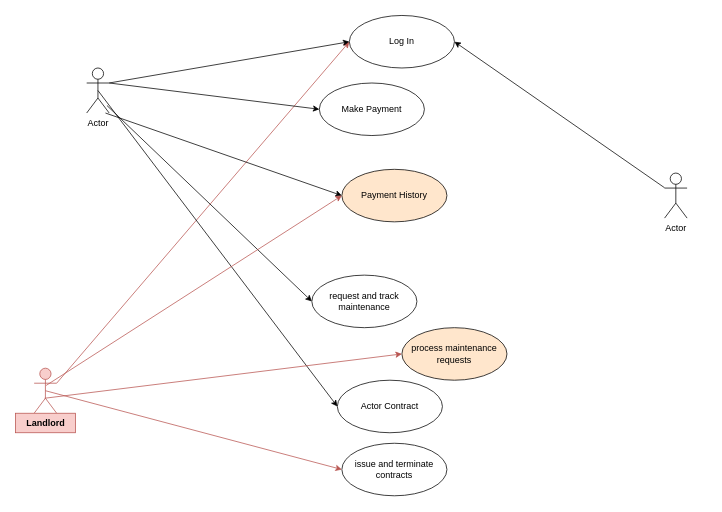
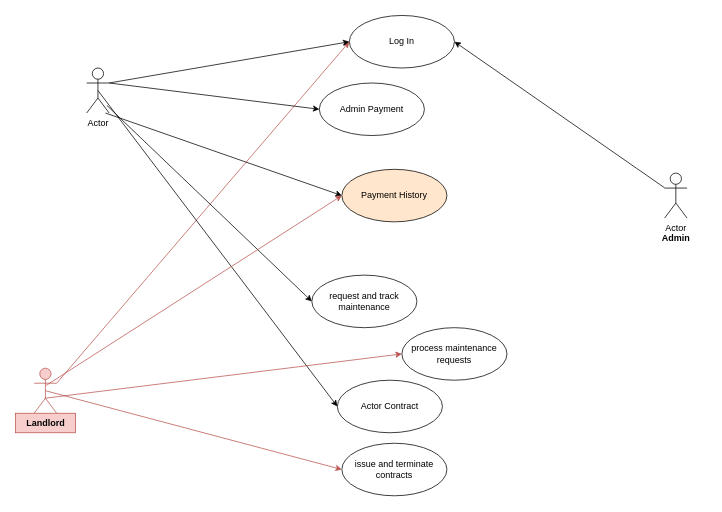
  <mxCell id="0" />
  <mxCell id="1" parent="0" />
  <mxCell id="2" value="Log In" style="ellipse;whiteSpace=wrap;html=1;" vertex="1" parent="1"><mxGeometry x="465" y="20" width="140" height="70" as="geometry" /></mxCell>
  <mxCell id="3" value="Actor" style="shape=umlActor;verticalLabelPosition=bottom;verticalAlign=top;html=1;fillColor=#f8cecc;strokeColor=#b85450;" vertex="1" parent="1"><mxGeometry x="45" y="490" width="30" height="60" as="geometry" /></mxCell>
  <mxCell id="4" value="Landlord" style="text;align=center;fontStyle=1;verticalAlign=middle;spacingLeft=3;spacingRight=3;strokeColor=#b85450;rotatable=0;points=[[0,0.5],[1,0.5]];portConstraint=eastwest;html=1;fillColor=#f8cecc;" vertex="1" parent="1"><mxGeometry x="20" y="550" width="80" height="26" as="geometry" /></mxCell>
  <mxCell id="5" value="Actor" style="shape=umlActor;verticalLabelPosition=bottom;verticalAlign=top;html=1;" vertex="1" parent="1"><mxGeometry x="115" y="90" width="30" height="60" as="geometry" /></mxCell>
  <mxCell id="6" value="" style="endArrow=classic;html=1;rounded=0;exitX=1;exitY=0.333;exitDx=0;exitDy=0;exitPerimeter=0;entryX=0;entryY=0.5;entryDx=0;entryDy=0;fillColor=#f8cecc;strokeColor=#b85450;" edge="1" parent="1" source="3" target="2"><mxGeometry width="50" height="50" relative="1" as="geometry"><mxPoint x="585" y="250" as="sourcePoint" /><mxPoint x="635" y="200" as="targetPoint" /></mxGeometry></mxCell>
- <mxCell id="7" value="Make Payment" style="ellipse;whiteSpace=wrap;html=1;" vertex="1" parent="1"><mxGeometry x="425" y="110" width="140" height="70" as="geometry" /></mxCell>
+ <mxCell id="7" value="Admin Payment" style="ellipse;whiteSpace=wrap;html=1;" vertex="1" parent="1"><mxGeometry x="425" y="110" width="140" height="70" as="geometry" /></mxCell>
  <mxCell id="8" value="" style="endArrow=classic;html=1;rounded=0;exitX=1;exitY=0.333;exitDx=0;exitDy=0;exitPerimeter=0;entryX=0;entryY=0.5;entryDx=0;entryDy=0;" edge="1" parent="1" source="5" target="7"><mxGeometry width="50" height="50" relative="1" as="geometry"><mxPoint x="305" y="280" as="sourcePoint" /><mxPoint x="475" y="65" as="targetPoint" /></mxGeometry></mxCell>
  <mxCell id="9" value="" style="endArrow=classic;html=1;rounded=0;exitX=1;exitY=0.333;exitDx=0;exitDy=0;exitPerimeter=0;entryX=0;entryY=0.5;entryDx=0;entryDy=0;" edge="1" parent="1" source="5" target="2"><mxGeometry width="50" height="50" relative="1" as="geometry"><mxPoint x="305" y="280" as="sourcePoint" /><mxPoint x="475" y="65" as="targetPoint" /></mxGeometry></mxCell>
  <mxCell id="10" value="Actor" style="shape=umlActor;verticalLabelPosition=bottom;verticalAlign=top;html=1;outlineConnect=0;" vertex="1" parent="1"><mxGeometry x="885" y="230" width="30" height="60" as="geometry" /></mxCell>
+ <mxCell id="11" value="Admin" style="text;align=center;fontStyle=1;verticalAlign=middle;spacingLeft=3;spacingRight=3;strokeColor=none;rotatable=0;points=[[0,0.5],[1,0.5]];portConstraint=eastwest;html=1;" vertex="1" parent="1"><mxGeometry x="860" y="304" width="80" height="26" as="geometry" /></mxCell>
  <mxCell id="12" value="request and track maintenance" style="ellipse;whiteSpace=wrap;html=1;" vertex="1" parent="1"><mxGeometry x="415" y="366" width="140" height="70" as="geometry" /></mxCell>
  <mxCell id="13" value="issue and terminate contracts" style="ellipse;whiteSpace=wrap;html=1;" vertex="1" parent="1"><mxGeometry x="455" y="590" width="140" height="70" as="geometry" /></mxCell>
  <mxCell id="14" value="Payment History" style="ellipse;whiteSpace=wrap;html=1;fillColor=#ffe6cc;" vertex="1" parent="1"><mxGeometry x="455" y="225" width="140" height="70" as="geometry" /></mxCell>
  <mxCell id="15" value="" style="endArrow=classic;html=1;rounded=0;exitX=0.833;exitY=1;exitDx=0;exitDy=0;exitPerimeter=0;entryX=0;entryY=0.5;entryDx=0;entryDy=0;" edge="1" parent="1" source="5" target="14"><mxGeometry width="50" height="50" relative="1" as="geometry"><mxPoint x="295" y="140" as="sourcePoint" /><mxPoint x="470" y="185" as="targetPoint" /></mxGeometry></mxCell>
  <mxCell id="16" value="" style="endArrow=classic;html=1;rounded=0;exitX=0.9;exitY=0.833;exitDx=0;exitDy=0;exitPerimeter=0;entryX=0;entryY=0.5;entryDx=0;entryDy=0;" edge="1" parent="1" source="5" target="12"><mxGeometry width="50" height="50" relative="1" as="geometry"><mxPoint x="295" y="150" as="sourcePoint" /><mxPoint x="475" y="245" as="targetPoint" /></mxGeometry></mxCell>
  <mxCell id="17" value="" style="endArrow=classic;html=1;rounded=0;entryX=0;entryY=0.5;entryDx=0;entryDy=0;exitX=0.5;exitY=0.5;exitDx=0;exitDy=0;exitPerimeter=0;fillColor=#f8cecc;strokeColor=#b85450;" edge="1" parent="1" source="3" target="13"><mxGeometry width="50" height="50" relative="1" as="geometry"><mxPoint x="345" y="380" as="sourcePoint" /><mxPoint x="523" y="575" as="targetPoint" /></mxGeometry></mxCell>
  <mxCell id="18" value="Actor Contract" style="ellipse;whiteSpace=wrap;html=1;" vertex="1" parent="1"><mxGeometry x="449" y="506" width="140" height="70" as="geometry" /></mxCell>
  <mxCell id="19" value="" style="endArrow=classic;html=1;rounded=0;entryX=0;entryY=0.5;entryDx=0;entryDy=0;exitX=0.5;exitY=0.5;exitDx=0;exitDy=0;exitPerimeter=0;" edge="1" parent="1" source="5" target="18"><mxGeometry width="50" height="50" relative="1" as="geometry"><mxPoint x="290" y="290" as="sourcePoint" /><mxPoint x="475" y="525" as="targetPoint" /></mxGeometry></mxCell>
  <mxCell id="20" value="" style="endArrow=classic;html=1;rounded=0;exitX=0.533;exitY=0.383;exitDx=0;exitDy=0;exitPerimeter=0;entryX=0;entryY=0.5;entryDx=0;entryDy=0;fillColor=#f8cecc;strokeColor=#b85450;" edge="1" parent="1" source="3" target="14"><mxGeometry width="50" height="50" relative="1" as="geometry"><mxPoint x="305" y="280" as="sourcePoint" /><mxPoint x="475" y="65" as="targetPoint" /></mxGeometry></mxCell>
- <mxCell id="21" value="process maintenance requests" style="ellipse;whiteSpace=wrap;html=1;fillColor=#ffe6cc;" vertex="1" parent="1"><mxGeometry x="535" y="436" width="140" height="70" as="geometry" /></mxCell>
+ <mxCell id="21" value="process maintenance requests" style="ellipse;whiteSpace=wrap;html=1;" vertex="1" parent="1"><mxGeometry x="535" y="436" width="140" height="70" as="geometry" /></mxCell>
  <mxCell id="22" value="" style="endArrow=classic;html=1;rounded=0;entryX=0;entryY=0.5;entryDx=0;entryDy=0;exitX=0.467;exitY=0.667;exitDx=0;exitDy=0;exitPerimeter=0;fillColor=#f8cecc;strokeColor=#b85450;" edge="1" parent="1" source="3" target="21"><mxGeometry width="50" height="50" relative="1" as="geometry"><mxPoint x="290" y="290" as="sourcePoint" /><mxPoint x="475" y="565" as="targetPoint" /></mxGeometry></mxCell>
  <mxCell id="23" value="" style="endArrow=classic;html=1;rounded=0;entryX=1;entryY=0.5;entryDx=0;entryDy=0;" edge="1" parent="1" source="10" target="2"><mxGeometry width="50" height="50" relative="1" as="geometry"><mxPoint x="465" y="304" as="sourcePoint" /><mxPoint x="844" y="369" as="targetPoint" /></mxGeometry></mxCell>
